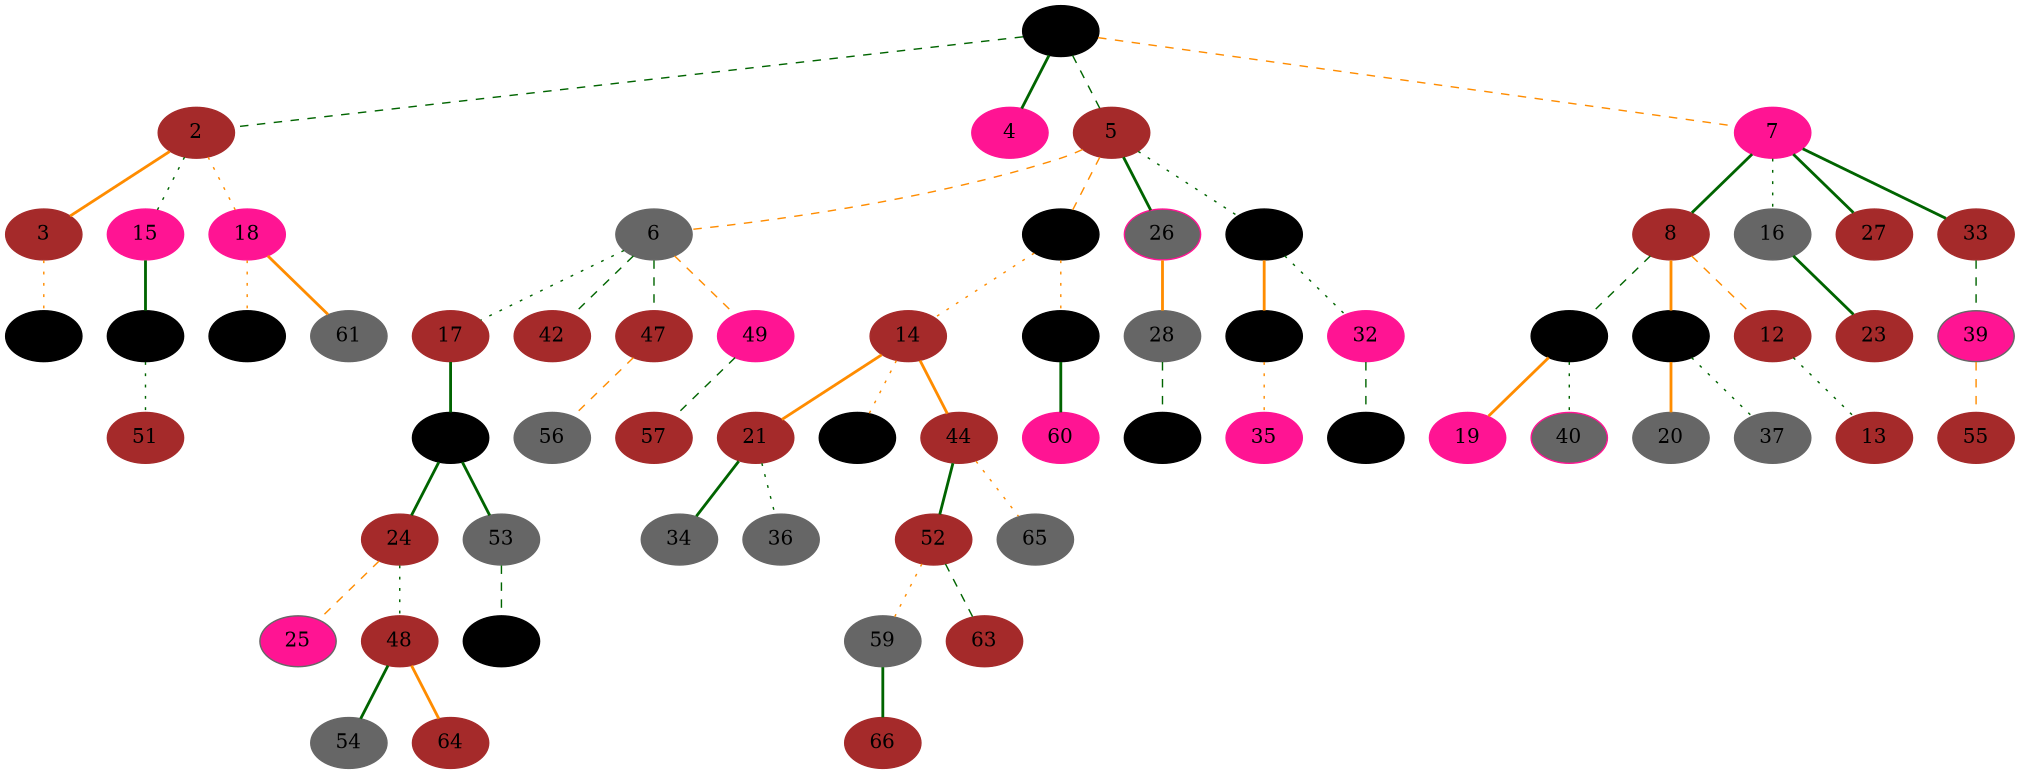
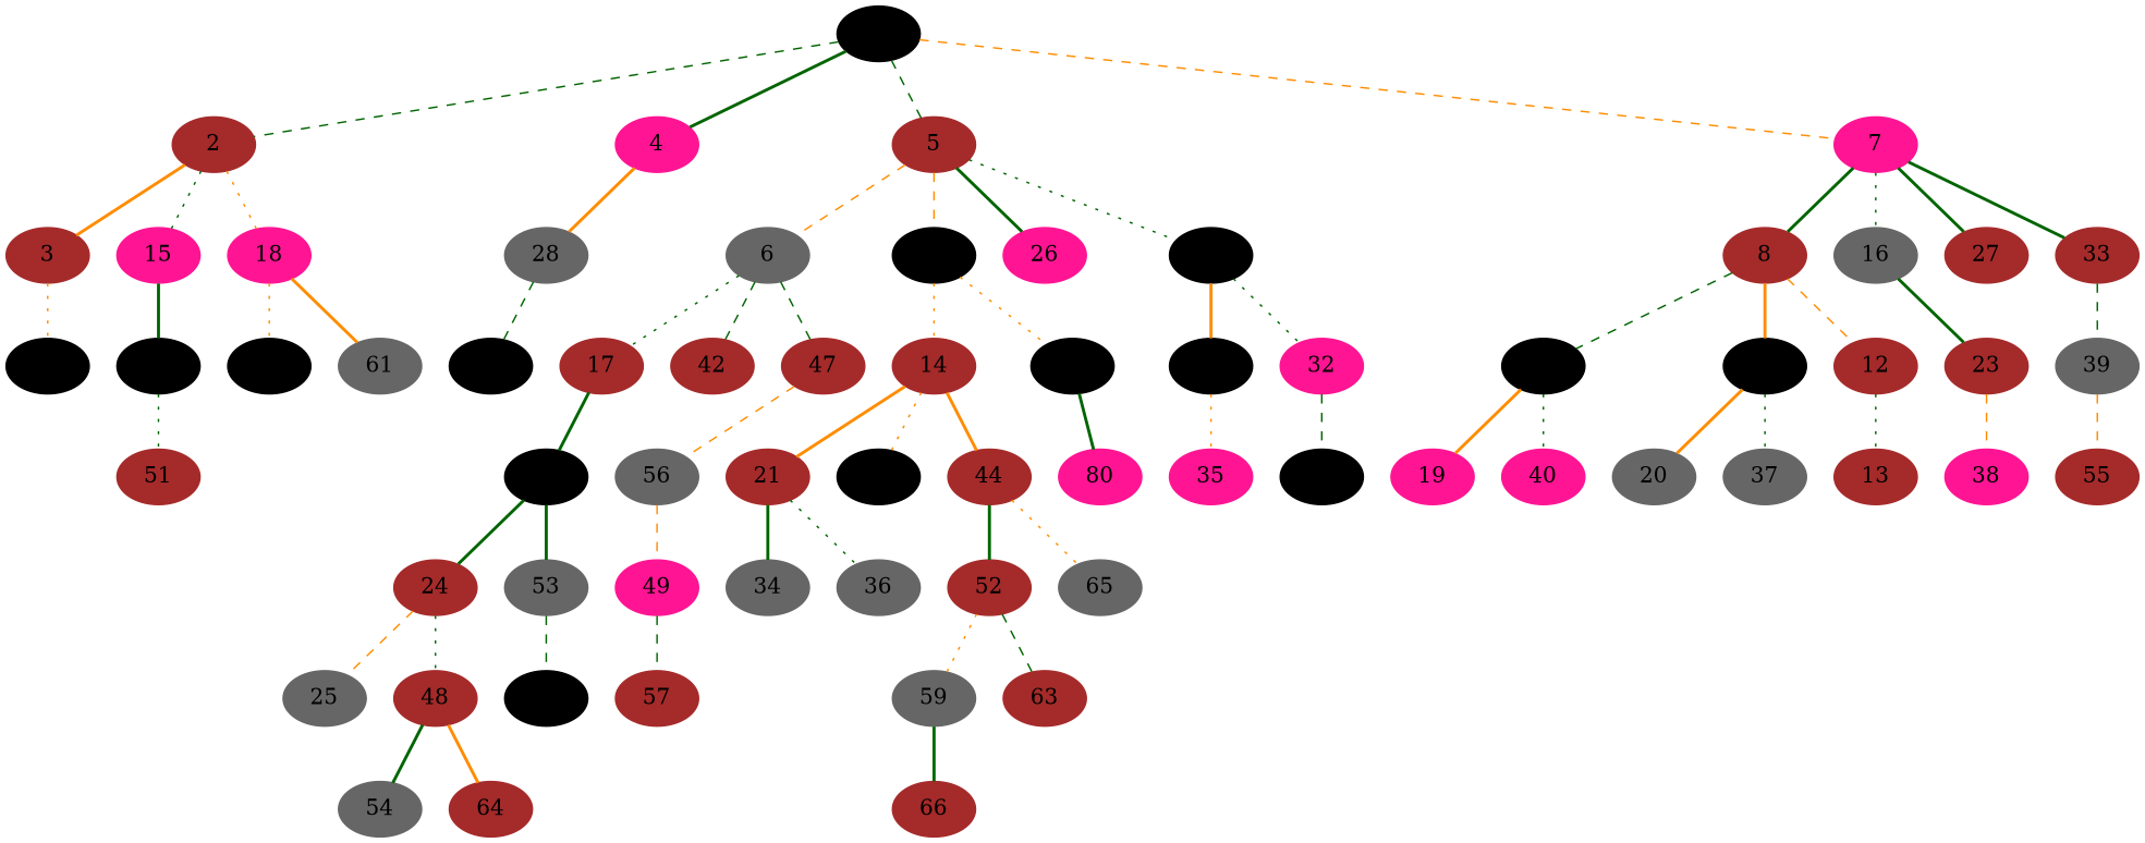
  graph {
    node [color=brown style=filled]
    edge [color=darkgreen style=bold]
    1 [color=black]
    2
    4 [color=deeppink]
    5
    7 [color=deeppink]
    3
    15 [color=deeppink]
    18 [color=deeppink]
    6 [color=gray40]
    9 [color=black]
-   26 [color=deeppink fillcolor=gray40]
+   26 [color=deeppink]
    29 [color=black]
    8
    16 [color=gray40]
    27
    33
    50 [color=black]
    43 [color=black]
    41 [color=black]
    61 [color=gray40]
    17
    42
    47
    49 [color=deeppink]
    14
    46 [color=black]
    28 [color=gray40]
    31 [color=black]
    32 [color=deeppink]
    22 [color=black]
    56 [color=gray40]
    57
    10 [color=black]
    11 [color=black]
    12
    23
-   39 [color=gray40 fillcolor=deeppink]
+   39 [color=gray40]
    19 [color=deeppink]
-   40 [color=deeppink fillcolor=gray40]
+   40 [color=deeppink]
    20 [color=gray40]
    37 [color=gray40]
    13
    21
    30 [color=black]
    44
-   60 [color=deeppink]
+   60 [color=deeppink label=80]
    34 [color=gray40]
    36 [color=gray40]
    52
    65 [color=gray40]
    51
+   38 [color=deeppink]
    24
    53 [color=gray40]
-   25 [color=gray40 fillcolor=deeppink]
+   25 [color=gray40]
    48
    62 [color=black]
    54 [color=gray40]
    64
    45 [color=black]
    35 [color=deeppink]
    58 [color=black]
    55
    59 [color=gray40]
    63
    66
    1 -- 2 [style=dashed]
    1 -- 4
    1 -- 5 [style=dashed]
    1 -- 7 [color=darkorange style=dashed]
    2 -- 3 [color=darkorange]
    2 -- 15 [style=dotted]
    2 -- 18 [color=darkorange style=dotted]
    5 -- 6 [color=darkorange style=dashed]
    5 -- 9 [color=darkorange style=dashed]
    5 -- 26
    5 -- 29 [style=dotted]
    7 -- 8
    7 -- 16 [style=dotted]
    7 -- 27
    7 -- 33
    3 -- 50 [color=darkorange style=dotted]
    15 -- 43
    18 -- 41 [color=darkorange style=dotted]
    18 -- 61 [color=darkorange]
    6 -- 17 [style=dotted]
    6 -- 42 [style=dashed]
    6 -- 47 [style=dashed]
-   6 -- 49 [color=darkorange style=dashed]
+   56 -- 49 [color=darkorange style=dashed]
    9 -- 14 [color=darkorange style=dotted]
    9 -- 46 [color=darkorange style=dotted]
-   26 -- 28 [color=darkorange]
+   4 -- 28 [color=darkorange]
    29 -- 31 [color=darkorange]
    29 -- 32 [style=dotted]
    8 -- 10 [style=dashed]
    8 -- 11 [color=darkorange]
    8 -- 12 [color=darkorange style=dashed]
    16 -- 23
    33 -- 39 [style=dashed]
    43 -- 51 [style=dotted]
    17 -- 22
    47 -- 56 [color=darkorange style=dashed]
    49 -- 57 [style=dashed]
    14 -- 21 [color=darkorange]
    14 -- 30 [color=darkorange style=dotted]
    14 -- 44 [color=darkorange]
    46 -- 60
    28 -- 45 [style=dashed]
    31 -- 35 [color=darkorange style=dotted]
    32 -- 58 [style=dashed]
    22 -- 24
    22 -- 53
    10 -- 19 [color=darkorange]
    10 -- 40 [style=dotted]
    11 -- 20 [color=darkorange]
    11 -- 37 [style=dotted]
    12 -- 13 [style=dotted]
+   23 -- 38 [color=darkorange style=dashed]
    39 -- 55 [color=darkorange style=dashed]
    21 -- 34
    21 -- 36 [style=dotted]
    44 -- 52
    44 -- 65 [color=darkorange style=dotted]
    52 -- 59 [color=darkorange style=dotted]
    52 -- 63 [style=dashed]
    24 -- 25 [color=darkorange style=dashed]
    24 -- 48 [style=dotted]
    53 -- 62 [style=dashed]
    48 -- 54
    48 -- 64 [color=darkorange]
    59 -- 66
  }
